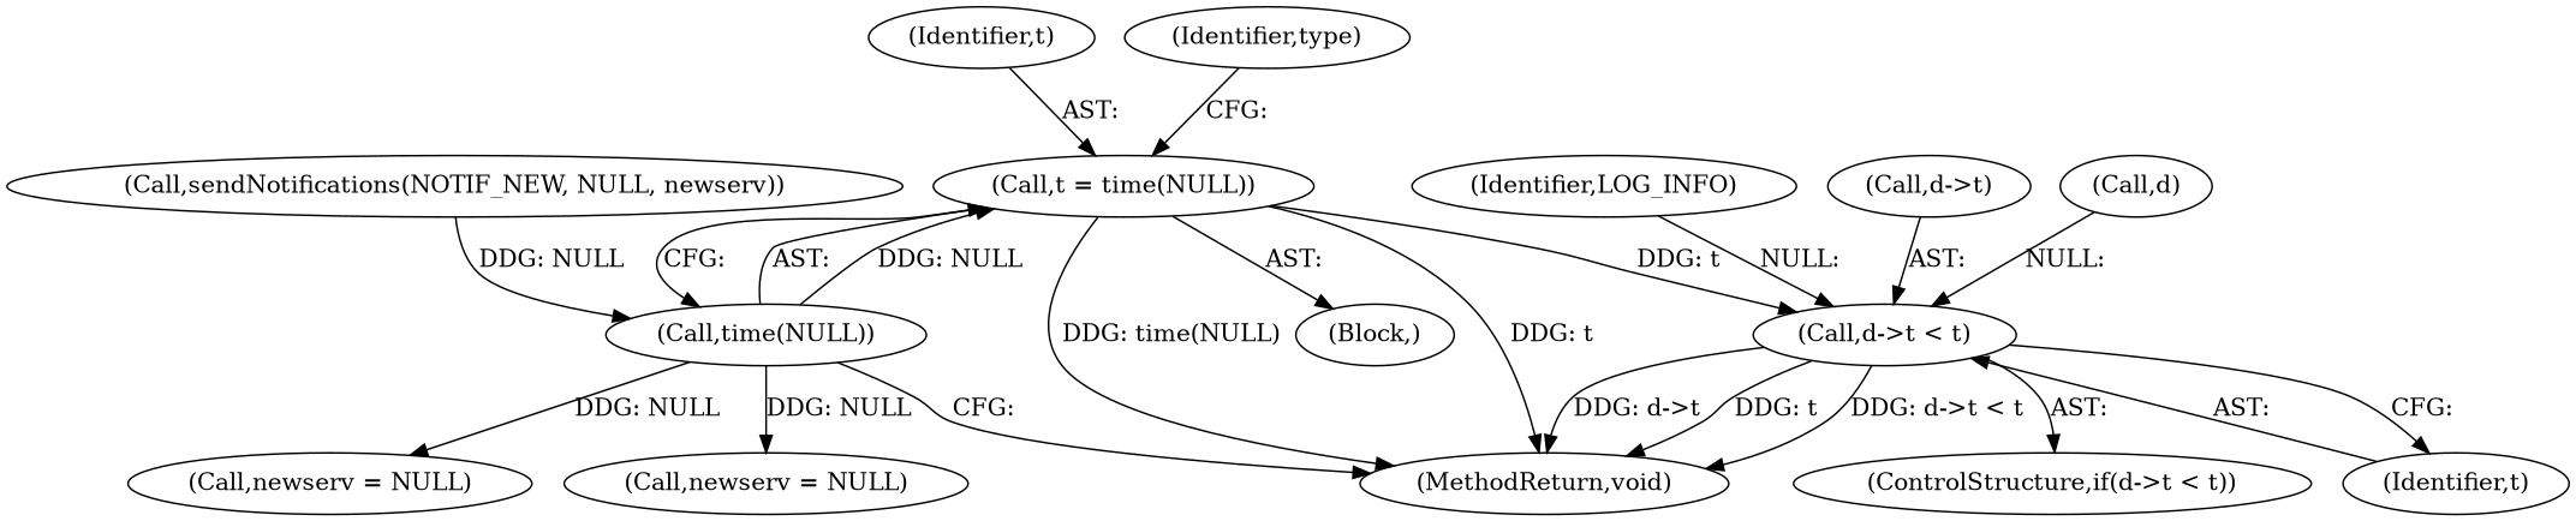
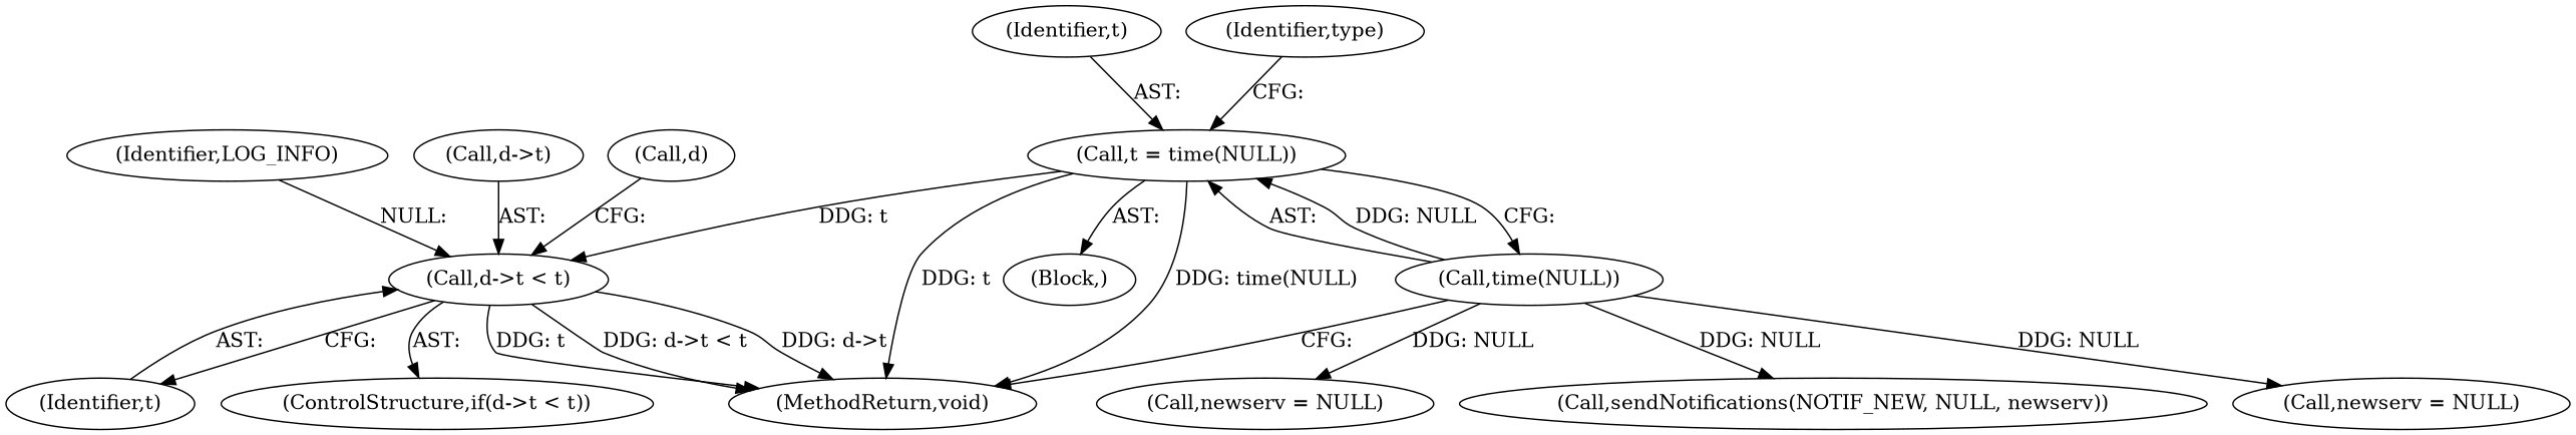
  digraph {
    n1 [label="(Call,d->t < t)"]
    n2 [label="(Identifier,t)"]
    n3 [label="(MethodReturn,void)"]
    n4 [label="(ControlStructure,if(d->t < t))"]
    n5 [label="(Call,t = time(NULL))"]
    n6 [label="(Call,time(NULL))"]
    n7 [label="(Block,)"]
    n8 [label="(Call,newserv = NULL)"]
    n9 [label="(Call,newserv = NULL)"]
    n10 [label="(Call,sendNotifications(NOTIF_NEW, NULL, newserv))"]
    n11 [label="(Identifier,t)"]
    n12 [label="(Call,d->t)"]
    n13 [label="(Identifier,type)"]
    n14 [label="(Call,d)"]
    n15 [label="(Identifier,LOG_INFO)"]
    n1 -> n2 [label="CFG: "]
    n1 -> n3 [label="DDG: d->t < t"]
    n1 -> n3 [label="DDG: d->t"]
    n1 -> n3 [label="DDG: t"]
    n1 -> n4 [label="AST: "]
    n2 -> n1 [label="AST: "]
    n5 -> n1 [label="DDG: t"]
    n5 -> n3 [label="DDG: t"]
    n5 -> n3 [label="DDG: time(NULL)"]
    n5 -> n6 [label="CFG: "]
    n5 -> n7 [label="AST: "]
    n6 -> n3 [label="CFG: "]
    n6 -> n5 [label="AST: "]
    n6 -> n5 [label="DDG: NULL"]
    n6 -> n8 [label="DDG: NULL"]
    n6 -> n9 [label="DDG: NULL"]
-   n10 -> n6 [label="DDG: NULL"]
+   n6 -> n10 [label="DDG: NULL"]
    n11 -> n5 [label="AST: "]
    n12 -> n1 [label="AST: "]
    n13 -> n5 [label="CFG: "]
-   n14 -> n1 [label="NULL: "]
+   n14 -> n1 [label="CFG: "]
    n15 -> n1 [label="NULL: "]
  }
